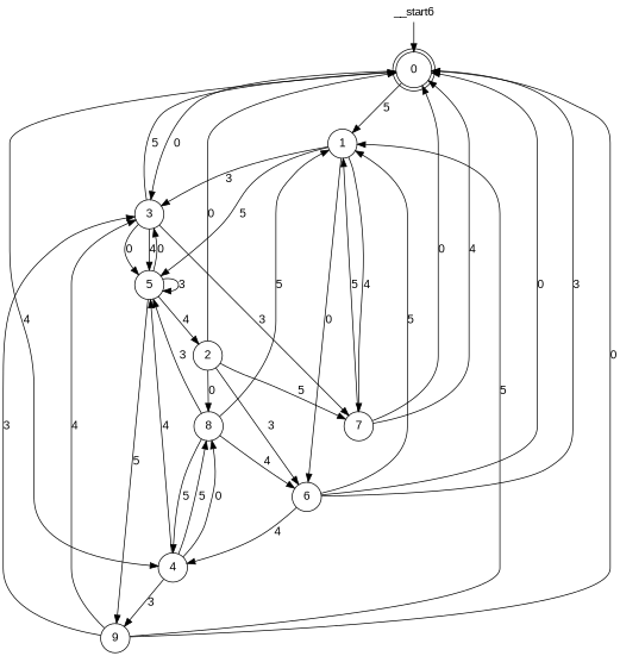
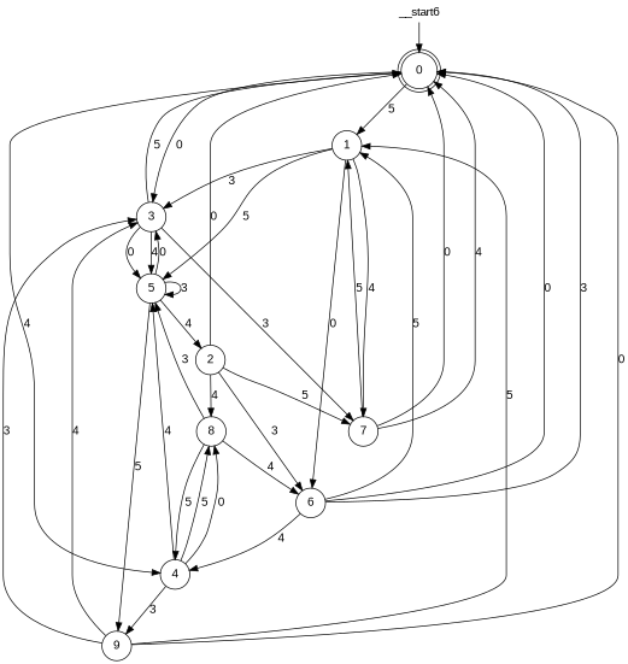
  digraph {
    fontname="Liberation Sans"
    node [fontname="Liberation Sans" shape=circle]
    edge [fontname="Liberation Sans"]
    n1 [label=0 shape=doublecircle]
    n2 [label=1]
    n3 [label=3]
    n4 [label=4]
    n5 [label=5]
    n6 [label=6]
    n7 [label=7]
    n8 [label=2]
    n9 [label=8]
    n10 [label=9]
    n11 [height=0 label=__start6 shape=none width=0]
    n1 -> n2 [label=5]
    n1 -> n3 [label=0]
    n1 -> n4 [label=4]
    n2 -> n3 [label=3]
    n2 -> n5 [label=5]
    n2 -> n6 [label=0]
    n2 -> n7 [label=4]
    n3 -> n1 [label=5]
    n3 -> n5 [label=0]
    n3 -> n5 [label=4]
    n3 -> n7 [label=3]
    n4 -> n5 [label=4]
    n4 -> n9 [label=5]
    n4 -> n9 [label=0]
    n4 -> n10 [label=3]
    n5 -> n3 [label=0]
    n5 -> n5 [label=3]
    n5 -> n8 [label=4]
    n5 -> n10 [label=5]
    n6 -> n1 [label=3]
    n6 -> n1 [label=0]
    n6 -> n2 [label=5]
    n6 -> n4 [label=4]
    n7 -> n1 [label=0]
    n7 -> n1 [label=4]
    n7 -> n2 [label=5]
    n8 -> n1 [label=0]
    n8 -> n6 [label=3]
    n8 -> n7 [label=5]
-   n8 -> n9 [label=0]
-   n9 -> n2 [label=5]
+   n8 -> n9 [label=4]
    n9 -> n4 [label=5]
    n9 -> n5 [label=3]
    n9 -> n6 [label=4]
    n10 -> n1 [label=0]
    n10 -> n2 [label=5]
    n10 -> n3 [label=3]
    n10 -> n3 [label=4]
    n11 -> n1
  }
